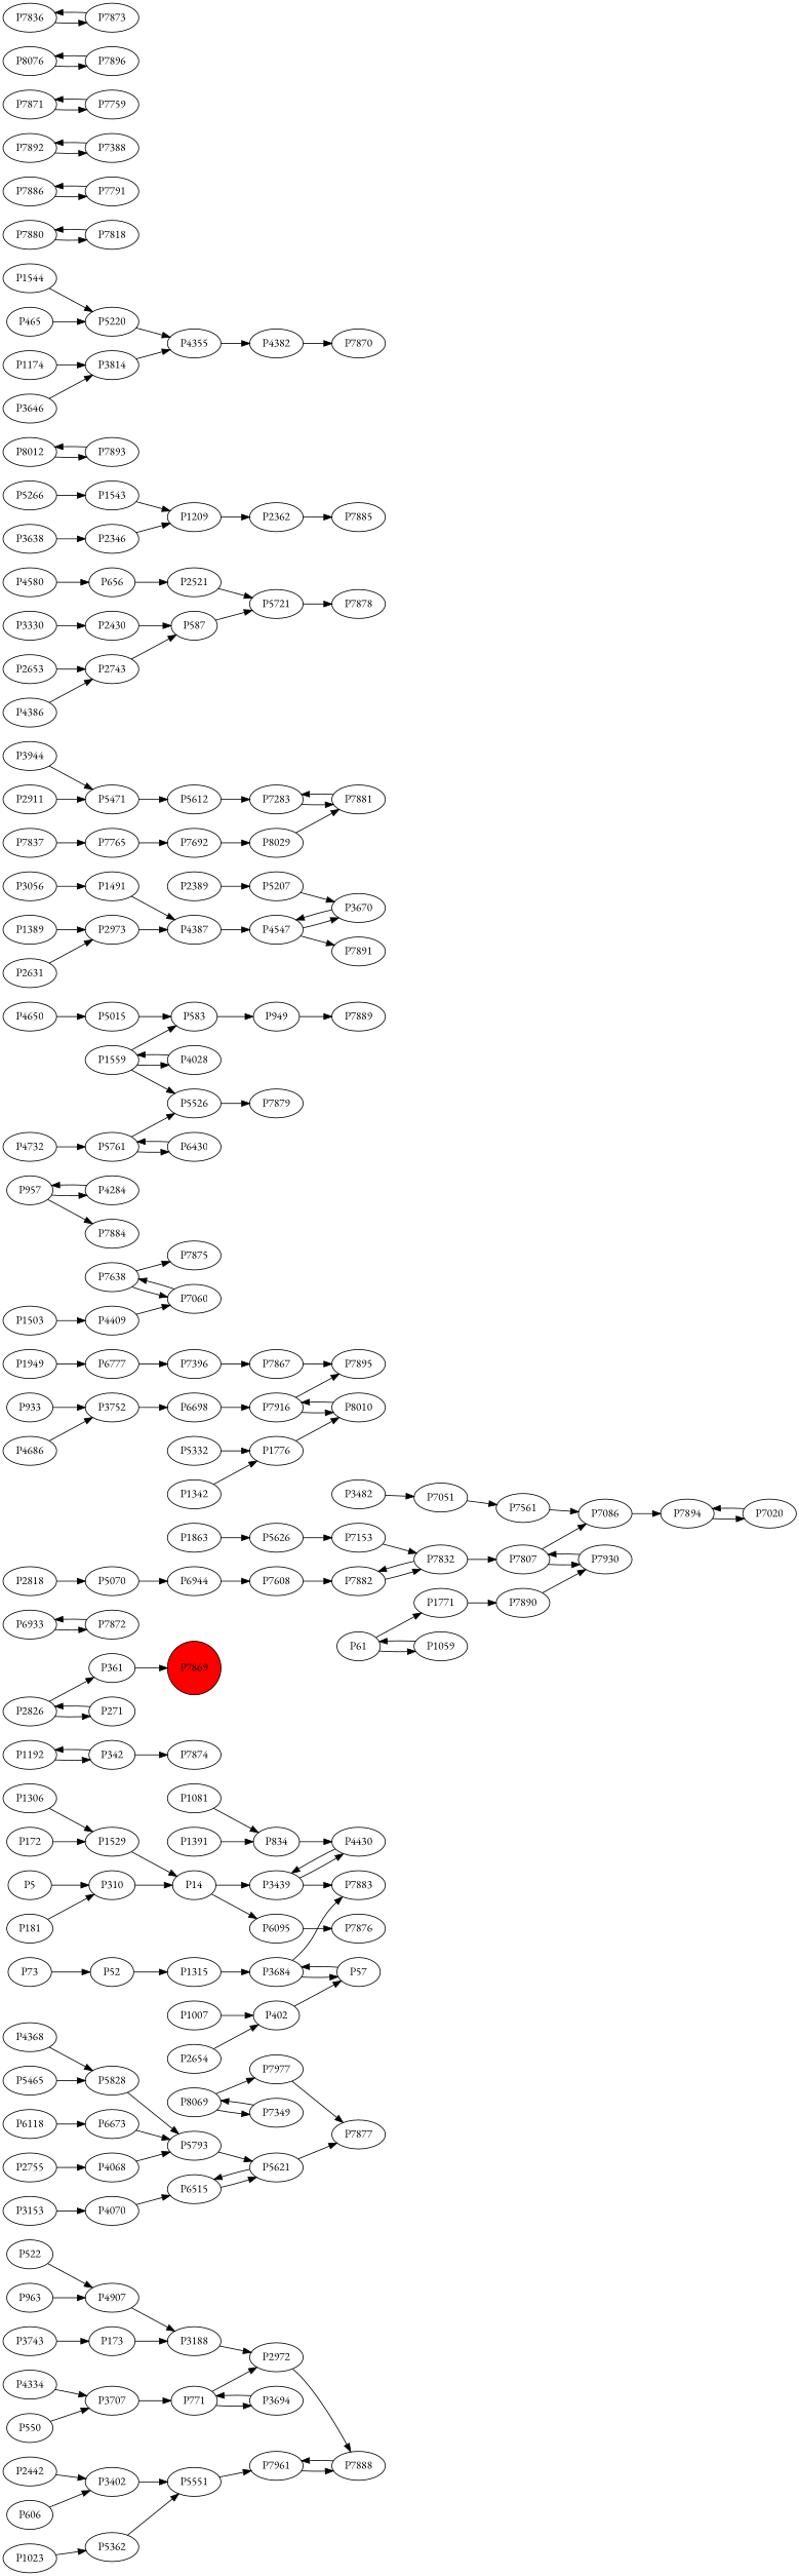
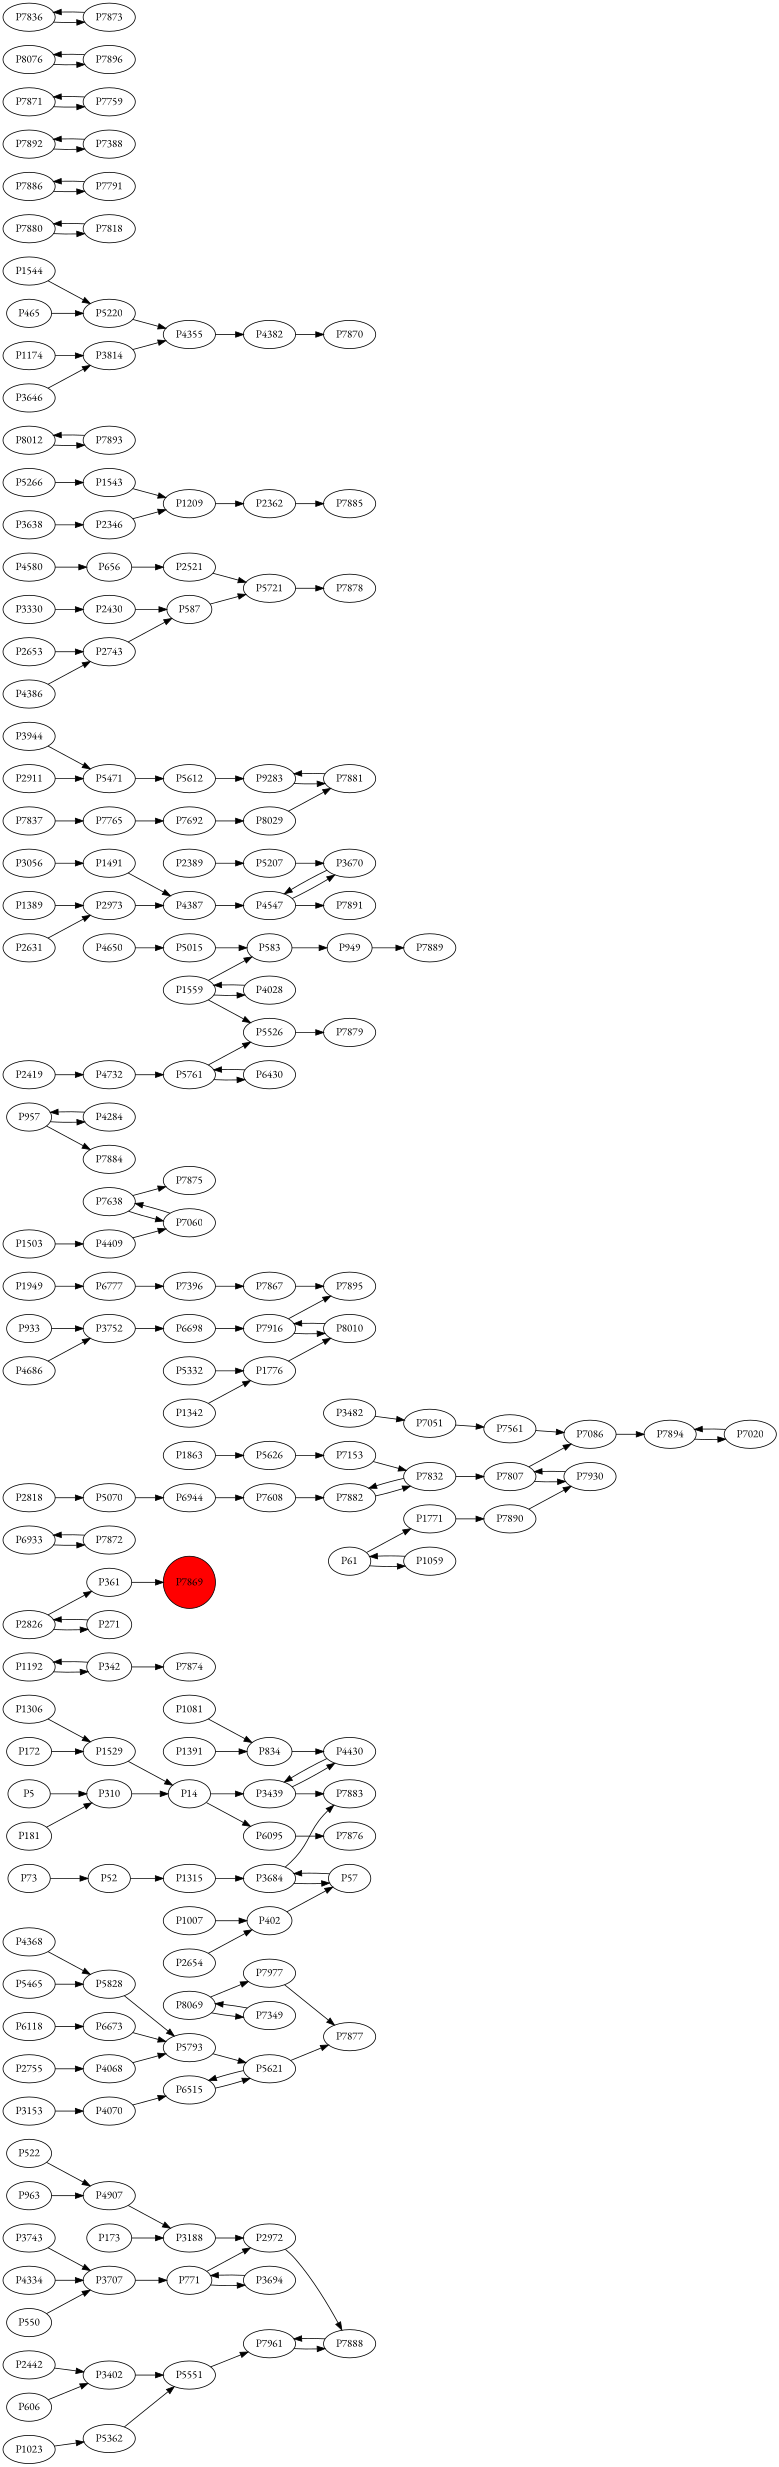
  digraph {
    fontname="EB Garamond"
    rankdir=LR
    node [fontname="EB Garamond"]
    edge [fontname="EB Garamond"]
    P5362
    P5551
    P7961
    P7888
    P6515
    P5621
    P7877
    P181
    P310
    P14
    P3439
    P6095
    P4430
    P7883
    P1192
    P342
    P7874
    P2826
    P361
    P271
    P7869 [fillcolor=red shape=circle style=filled]
    P7977
    P6933
    P7872
    P3684
    P57
    P4368
    P5828
    P5793
    P5070
    P6944
    P7608
    P7882
    P7916
    P7895
    P8010
    P7638
    P7875
    P7060
    P3188
    P2972
    P1315
    P957
    P4284
    P7884
    P3694
    P771
    P7807
    P7086
    P7930
    P7894
    P7020
    P5761
    P5526
    P6430
    P7879
    P949
    P7889
    P583
    P4547
    P3670
    P7891
    P1491
    P4387
    P3944
    P5471
    P5612
-   P7283
+   P7283 [label=P9283]
    P2743
    P587
    P5721
    P7878
    P172
    P1529
    P3707
    P4686
    P3752
    P6698
    P2442
    P3402
    P656
    P2521
    P7561
    P1007
    P402
    P4732
    P1503
    P4409
    P4907
    P2973
    P7881
    P5
    P6118
    P6673
    P2430
    P2818
    P1081
    P834
    P7153
    P7832
    P5207
    P2653
    P2911
    P3743
    P173
    P2362
    P7885
    P8012
    P7893
    P3814
    P4355
    P4382
    P7870
    P7880
    P7818
    P1559
    P4028
    P8069
    P7349
    P7886
    P7791
    P7876
    P8029
    P7892
    P7388
    P1543
    P1209
    P1342
    P1776
    P4334
    P3056
    P5465
    P52
    P73
    P5332
    P7396
    P7867
    P3482
    P7051
    P2346
    P7890
    P6777
    P1949
    P1059
    P61
    P1771
    P7871
    P7759
    P8076
    P7896
    P4386
    P7837
    P7765
    P7692
    P4070
    P1544
    P5220
    P2654
    P3153
    P5266
    P522
    P3330
    P606
+   P2419
    P2755
    P4068
    P933
    P1174
    P5626
    P963
    P1389
    P465
    P550
    P7836
    P7873
    P1306
    P3638
    P5015
    P4580
    P1391
    P1863
    P2631
    P2389
    P4650
    P3646
    P1023
    P5362 -> P5551
    P5551 -> P7961
    P7961 -> P7888
    P7888 -> P7961
    P6515 -> P5621
    P5621 -> P6515
    P5621 -> P7877
    P181 -> P310
    P310 -> P14
    P14 -> P3439
    P14 -> P6095
    P3439 -> P4430
    P3439 -> P7883
    P6095 -> P7876
    P4430 -> P3439
    P1192 -> P342
    P342 -> P1192
    P342 -> P7874
    P2826 -> P361
    P2826 -> P271
    P361 -> P7869
    P271 -> P2826
    P7977 -> P7877
    P6933 -> P7872
    P7872 -> P6933
    P3684 -> P7883
    P3684 -> P57
    P57 -> P3684
    P4368 -> P5828
    P5828 -> P5793
    P5793 -> P5621
    P5070 -> P6944
    P6944 -> P7608
    P7608 -> P7882
    P7882 -> P7832
    P7916 -> P7895
    P7916 -> P8010
    P8010 -> P7916
    P7638 -> P7875
    P7638 -> P7060
    P7060 -> P7638
    P3188 -> P2972
    P2972 -> P7888
    P1315 -> P3684
    P957 -> P4284
    P957 -> P7884
    P4284 -> P957
    P3694 -> P771
    P771 -> P2972
    P771 -> P3694
    P7807 -> P7086
    P7807 -> P7930
    P7086 -> P7894
    P7930 -> P7807
    P7894 -> P7020
    P7020 -> P7894
    P5761 -> P5526
    P5761 -> P6430
    P5526 -> P7879
    P6430 -> P5761
    P949 -> P7889
    P583 -> P949
    P4547 -> P3670
    P4547 -> P7891
    P3670 -> P4547
    P1491 -> P4387
    P4387 -> P4547
    P3944 -> P5471
    P5471 -> P5612
    P5612 -> P7283
    P7283 -> P7881
    P2743 -> P587
    P587 -> P5721
    P5721 -> P7878
    P172 -> P1529
    P1529 -> P14
    P3707 -> P771
    P4686 -> P3752
    P3752 -> P6698
    P6698 -> P7916
    P2442 -> P3402
    P3402 -> P5551
    P656 -> P2521
    P2521 -> P5721
    P7561 -> P7086
    P1007 -> P402
    P402 -> P57
    P4732 -> P5761
    P1503 -> P4409
    P4409 -> P7060
    P4907 -> P3188
    P2973 -> P4387
    P7881 -> P7283
    P5 -> P310
    P6118 -> P6673
    P6673 -> P5793
    P2430 -> P587
    P2818 -> P5070
    P1081 -> P834
    P834 -> P4430
    P7153 -> P7832
    P7832 -> P7882
    P7832 -> P7807
    P5207 -> P3670
    P2653 -> P2743
    P2911 -> P5471
-   P3743 -> P173
+   P3743 -> P3707
    P173 -> P3188
    P2362 -> P7885
    P8012 -> P7893
    P7893 -> P8012
    P3814 -> P4355
    P4355 -> P4382
    P4382 -> P7870
    P7880 -> P7818
    P7818 -> P7880
    P1559 -> P5526
    P1559 -> P583
    P1559 -> P4028
    P4028 -> P1559
    P8069 -> P7977
    P8069 -> P7349
    P7349 -> P8069
    P7886 -> P7791
    P7791 -> P7886
    P8029 -> P7881
    P7892 -> P7388
    P7388 -> P7892
    P1543 -> P1209
    P1209 -> P2362
    P1342 -> P1776
    P1776 -> P8010
    P4334 -> P3707
    P3056 -> P1491
    P5465 -> P5828
    P52 -> P1315
    P73 -> P52
    P5332 -> P1776
    P7396 -> P7867
    P7867 -> P7895
    P3482 -> P7051
    P7051 -> P7561
    P2346 -> P1209
    P7890 -> P7930
    P6777 -> P7396
    P1949 -> P6777
    P1059 -> P61
    P61 -> P1059
    P61 -> P1771
    P1771 -> P7890
    P7871 -> P7759
    P7759 -> P7871
    P8076 -> P7896
    P7896 -> P8076
    P4386 -> P2743
    P7837 -> P7765
    P7765 -> P7692
    P7692 -> P8029
    P4070 -> P6515
    P1544 -> P5220
    P5220 -> P4355
    P2654 -> P402
    P3153 -> P4070
    P5266 -> P1543
    P522 -> P4907
    P3330 -> P2430
    P606 -> P3402
+   P2419 -> P4732
    P2755 -> P4068
    P4068 -> P5793
    P933 -> P3752
    P1174 -> P3814
    P5626 -> P7153
    P963 -> P4907
    P1389 -> P2973
    P465 -> P5220
    P550 -> P3707
    P7836 -> P7873
    P7873 -> P7836
    P1306 -> P1529
    P3638 -> P2346
    P5015 -> P583
    P4580 -> P656
    P1391 -> P834
    P1863 -> P5626
    P2631 -> P2973
    P2389 -> P5207
    P4650 -> P5015
    P3646 -> P3814
    P1023 -> P5362
  }
